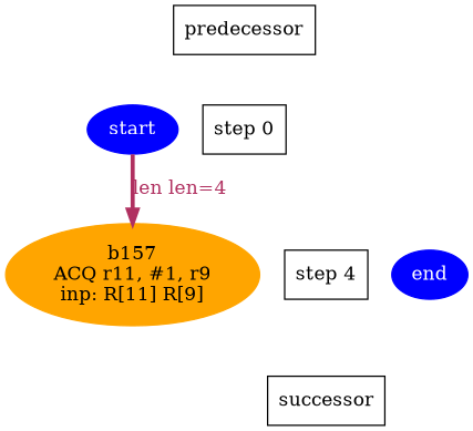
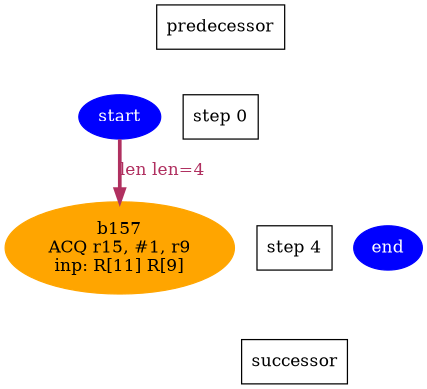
  digraph {
    node [shape=box]
    edge [style=invis weight=9000]
-   n1 [color=orange fontcolor=black label="b157\nACQ r11, #1, r9\ninp: R[11] R[9]" style=filled shape=""]
+   n1 [color=orange fontcolor=black label="b157\nACQ r15, #1, r9\ninp: R[11] R[9]" style=filled shape=""]
    n2 [label="step 4"]
    n3 [color=blue fontcolor=white label=start style=filled shape=""]
    n4 [label="step 0"]
    n5 [color=blue fontcolor=white label=end style=filled shape=""]
    n6 [label=successor]
    n7 [label=predecessor]
    subgraph sub_1 {
      rank=same
      n1
      n2
    }
    subgraph sub_2 {
      rank=same
      n3
      n4
    }
    subgraph sub_3 {
      rank=same
      n2
      n5
    }
    n2 -> n6
    n3 -> n1 [color=maroon fontcolor=maroon label="len len=4" penwidth=3 weight=1000 style=""]
    n7 -> n4
  }
